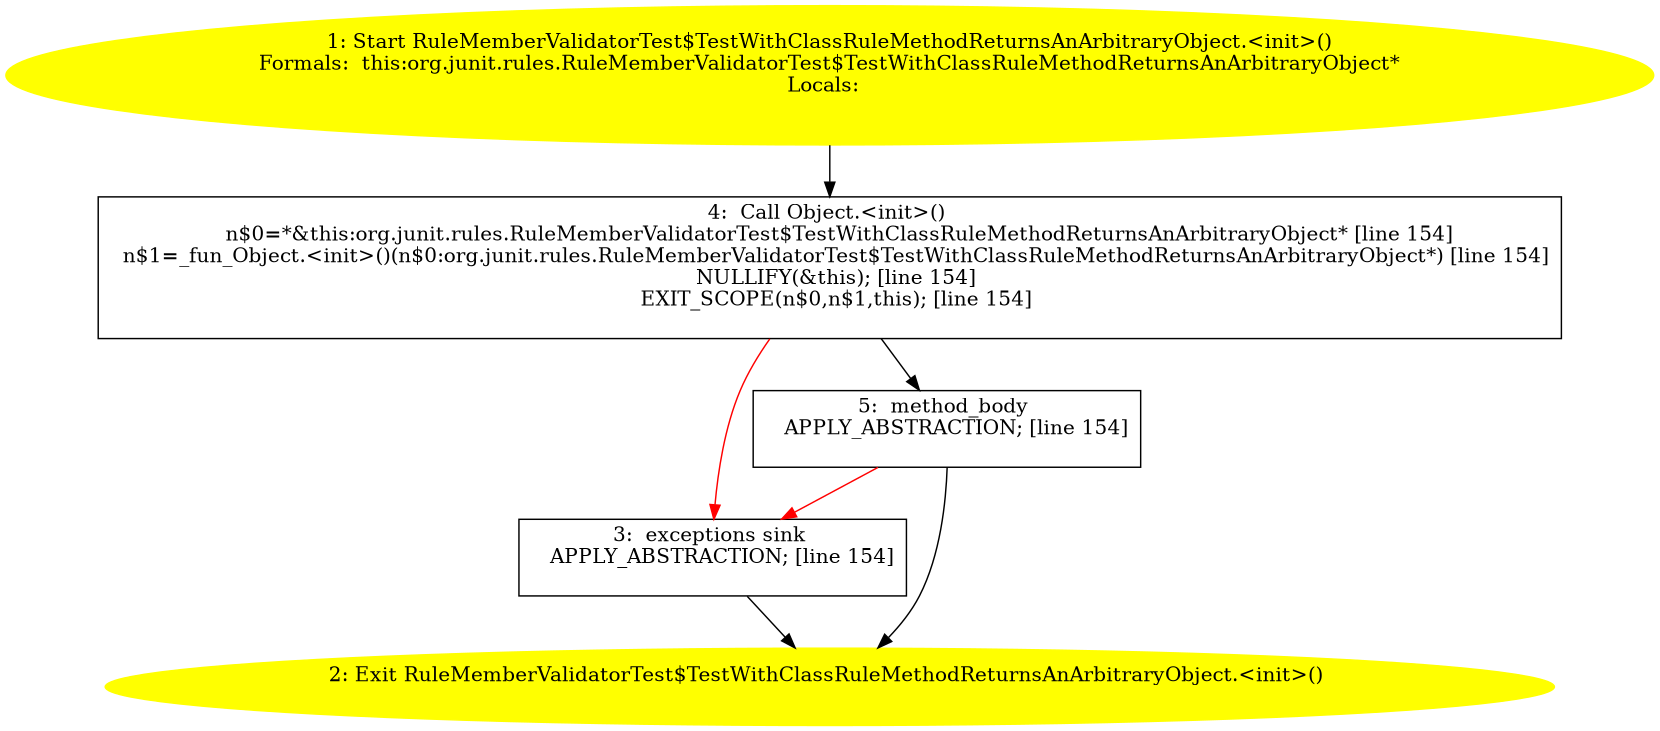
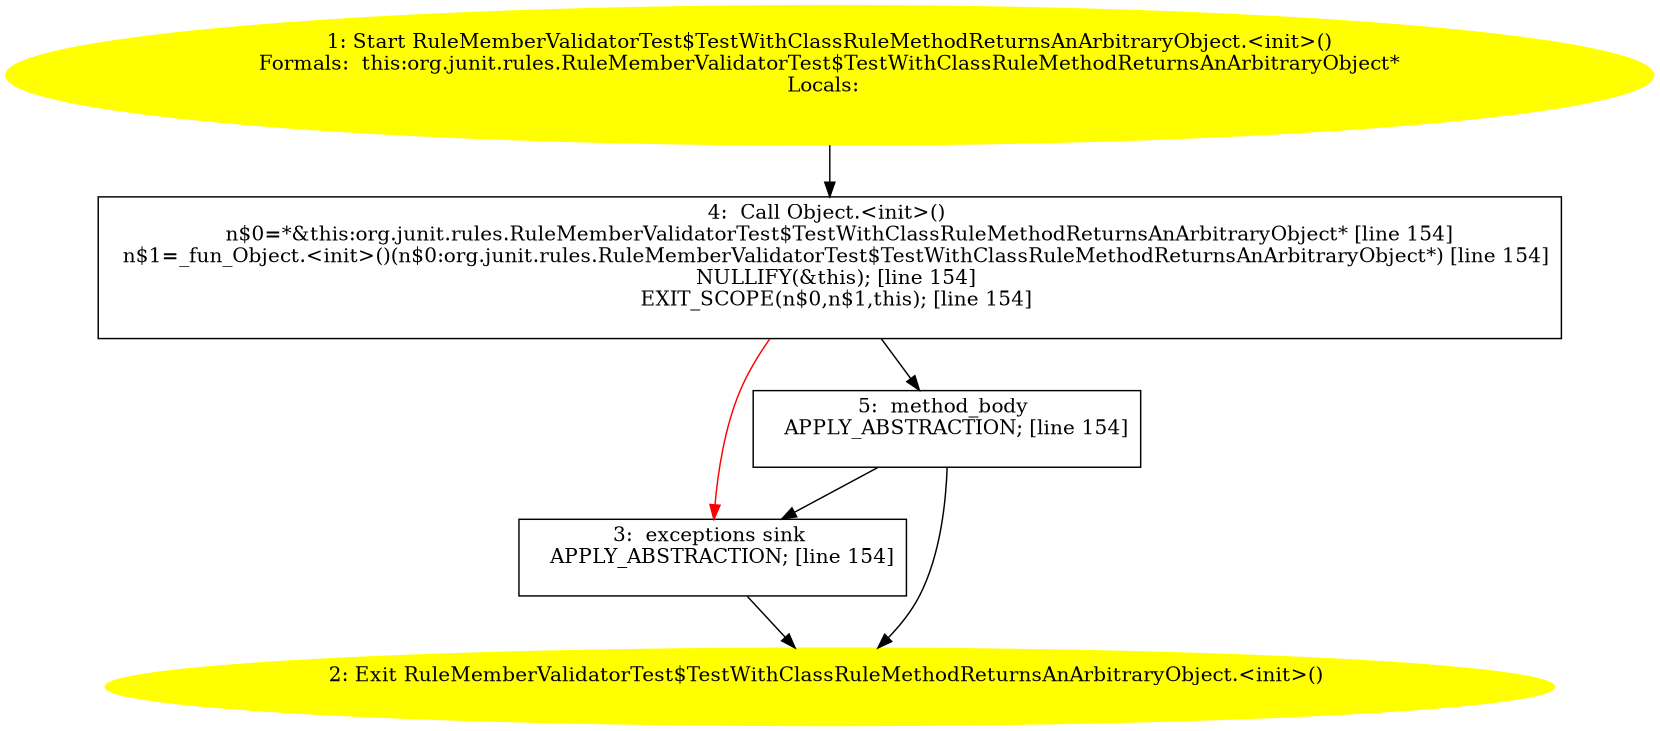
  digraph {
    node [shape=box]
    n1 [color=yellow label="1: Start RuleMemberValidatorTest$TestWithClassRuleMethodReturnsAnArbitraryObject.<init>()\nFormals:  this:org.junit.rules.RuleMemberValidatorTest$TestWithClassRuleMethodReturnsAnArbitraryObject*\nLocals:  \n  " style=filled shape=""]
    n2 [label="4:  Call Object.<init>() \n   n$0=*&this:org.junit.rules.RuleMemberValidatorTest$TestWithClassRuleMethodReturnsAnArbitraryObject* [line 154]\n  n$1=_fun_Object.<init>()(n$0:org.junit.rules.RuleMemberValidatorTest$TestWithClassRuleMethodReturnsAnArbitraryObject*) [line 154]\n  NULLIFY(&this); [line 154]\n  EXIT_SCOPE(n$0,n$1,this); [line 154]\n "]
    n3 [label="3:  exceptions sink \n   APPLY_ABSTRACTION; [line 154]\n "]
    n4 [label="5:  method_body \n   APPLY_ABSTRACTION; [line 154]\n "]
    n5 [color=yellow label="2: Exit RuleMemberValidatorTest$TestWithClassRuleMethodReturnsAnArbitraryObject.<init>() \n  " style=filled shape=""]
    n1 -> n2
    n2 -> n3 [color=red]
    n2 -> n4
    n3 -> n5
-   n4 -> n3 [color=red]
+   n4 -> n3 [color=black]
    n4 -> n5
  }
